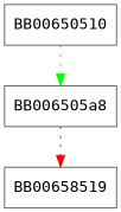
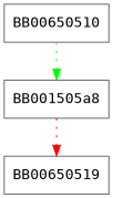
  digraph {
    fontname="DejaVu Sans Mono"
    splines=ortho
    node [color=gray40 fontname="DejaVu Sans Mono" shape=box]
    edge [fontname="DejaVu Sans Mono" style=dotted]
    BB00650510
-   BB006505a8
-   BB00650519 [label=BB00658519]
+   BB006505a8 [label=BB001505a8]
+   BB00650519
    BB00650510 -> BB006505a8 [color=green]
    BB006505a8 -> BB00650519 [color=red]
  }
